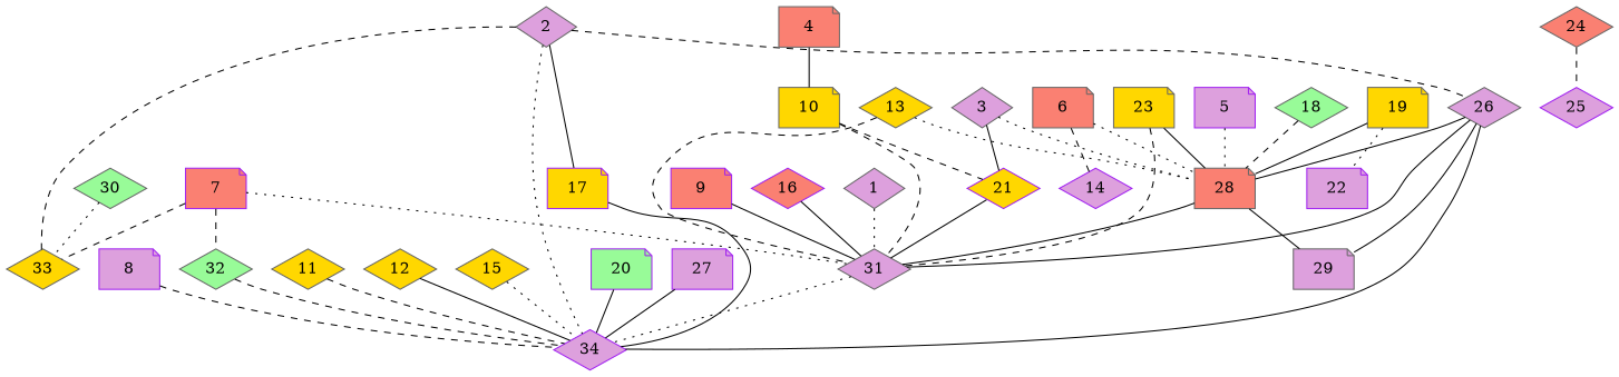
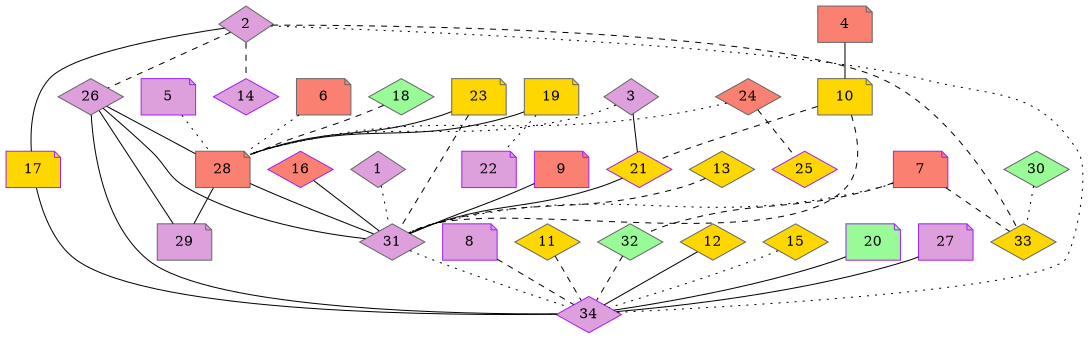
  graph {
    node [color=gray40 fillcolor=plum shape=diamond style=filled]
    edge [style=solid weight=1.0]
    1
    31
    34 [color=purple]
    14 [color=purple]
    2
    17 [color=purple fillcolor=gold shape=note]
    26
    33 [fillcolor=gold]
    28 [fillcolor=salmon shape=note]
    29 [shape=note]
    21 [color=purple fillcolor=gold]
    3
    4 [fillcolor=salmon shape=note]
    10 [fillcolor=gold shape=note]
    5 [color=purple shape=note]
    6 [fillcolor=salmon shape=note]
    7 [color=purple fillcolor=salmon shape=note]
    32 [fillcolor=palegreen]
    8 [color=purple shape=note]
    9 [color=purple fillcolor=salmon shape=note]
    11 [fillcolor=gold]
    12 [fillcolor=gold]
    13 [fillcolor=gold]
    15 [fillcolor=gold]
    16 [color=purple fillcolor=salmon]
    18 [fillcolor=palegreen]
    19 [fillcolor=gold shape=note]
    22 [color=purple shape=note]
    20 [color=purple fillcolor=palegreen shape=note]
    23 [fillcolor=gold shape=note]
    24 [fillcolor=salmon]
-   25 [color=purple]
+   25 [color=purple fillcolor=gold]
    27 [color=purple shape=note]
    30 [fillcolor=palegreen]
    1 -- 31 [style=dotted]
    31 -- 34 [style=dotted]
    2 -- 34 [style=dotted]
-   6 -- 14 [style=dashed]
+   2 -- 14 [style=dashed]
    2 -- 17
    2 -- 26 [style=dashed]
    2 -- 33 [style=dashed]
    17 -- 34
    26 -- 31
    26 -- 34 [weight=2.0]
    26 -- 28
    26 -- 29
    28 -- 31
    28 -- 29
    21 -- 31
    3 -- 28 [style=dotted]
    3 -- 21
    4 -- 10
    10 -- 31 [style=dashed]
    10 -- 21 [style=dashed]
    5 -- 28 [style=dotted]
    6 -- 28 [style=dotted]
    7 -- 31 [style=dotted]
    7 -- 33 [style=dashed]
    7 -- 32 [style=dashed]
    32 -- 34 [style=dashed]
    8 -- 34 [style=dashed]
    9 -- 31
    11 -- 34 [style=dashed]
    12 -- 34
    13 -- 31 [style=dashed]
    15 -- 34 [style=dotted]
    16 -- 31
    18 -- 28 [style=dashed]
    19 -- 28
    19 -- 22 [style=dotted]
    20 -- 34
    23 -- 31 [style=dashed]
    23 -- 28
-   13 -- 28 [style=dotted]
+   24 -- 28 [style=dotted]
    24 -- 25 [style=dashed]
    27 -- 34
    30 -- 33 [style=dotted]
  }
